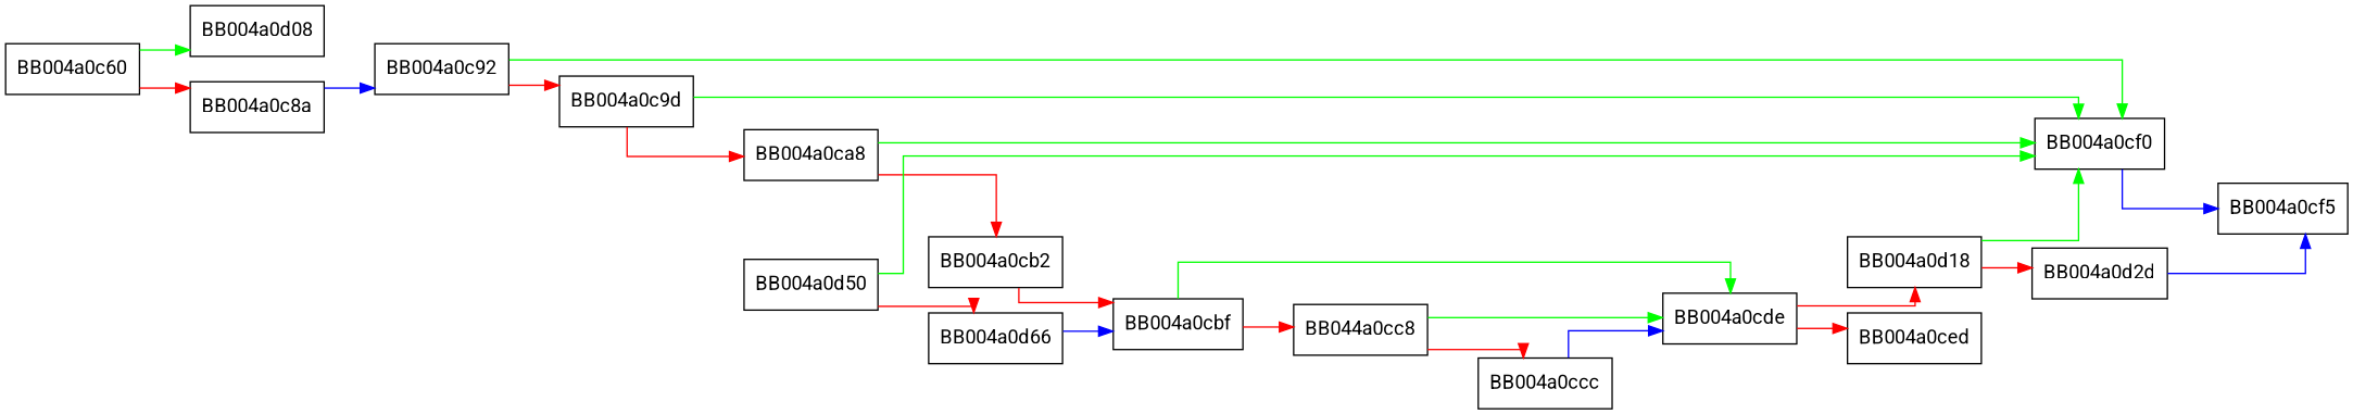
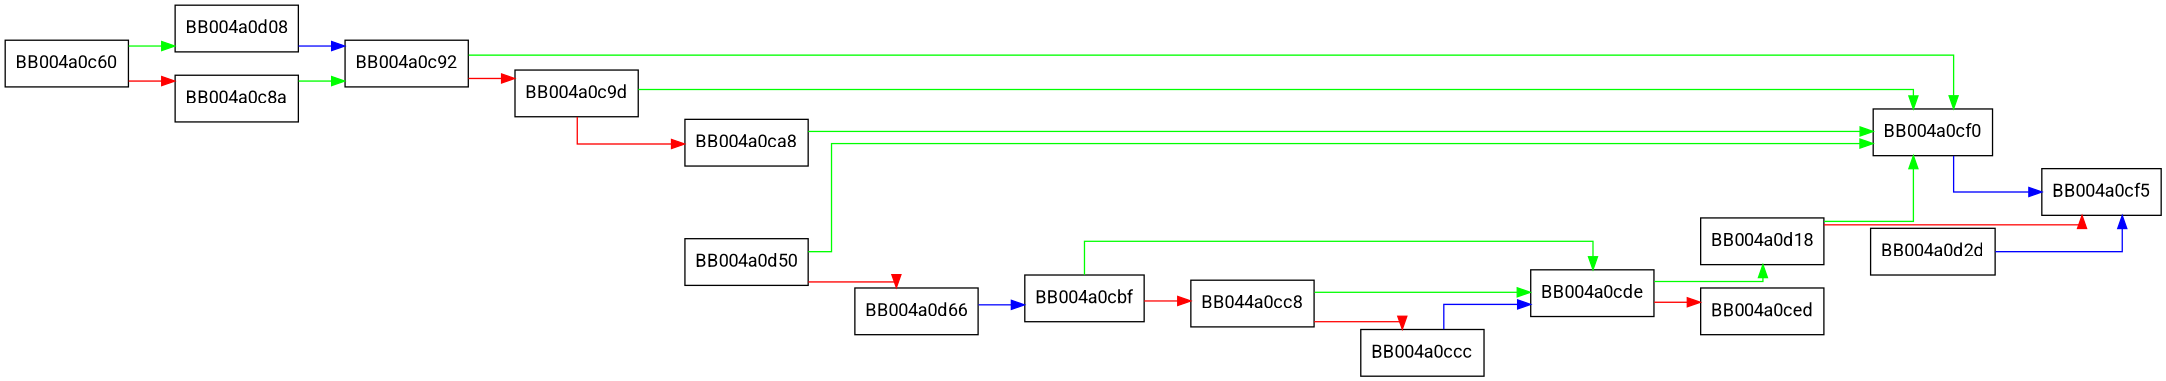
  digraph {
    fontname=Roboto
    rankdir=LR
    splines=ortho
    node [fontname=Roboto shape=box]
    edge [color=red fontname=Roboto]
    BB004a0c60
    BB004a0d08
    BB004a0c8a
    BB004a0c92
    BB004a0cf0
    BB004a0c9d
    BB004a0cf5
    BB004a0ca8
-   BB004a0cb2
    BB004a0cbf
    BB004a0d50
    BB004a0d66
    BB004a0cde
    n14 [label=BB044a0cc8]
    BB004a0d18
    BB004a0ced
    BB004a0ccc
    BB004a0d2d
    BB004a0c60 -> BB004a0d08 [color=green]
    BB004a0c60 -> BB004a0c8a
-   BB004a0c8a -> BB004a0c92 [color=blue]
+   BB004a0d08 -> BB004a0c92 [color=blue]
+   BB004a0c8a -> BB004a0c92 [color=green]
    BB004a0c92 -> BB004a0cf0 [color=green]
    BB004a0c92 -> BB004a0c9d
    BB004a0cf0 -> BB004a0cf5 [color=blue]
    BB004a0c9d -> BB004a0cf0 [color=green]
    BB004a0c9d -> BB004a0ca8
    BB004a0ca8 -> BB004a0cf0 [color=green]
-   BB004a0ca8 -> BB004a0cb2
-   BB004a0cb2 -> BB004a0cbf
    BB004a0cbf -> BB004a0cde [color=green]
    BB004a0cbf -> n14
    BB004a0d50 -> BB004a0cf0 [color=green]
    BB004a0d50 -> BB004a0d66
    BB004a0d66 -> BB004a0cbf [color=blue]
-   BB004a0cde -> BB004a0d18
+   BB004a0cde -> BB004a0d18 [color=green]
    BB004a0cde -> BB004a0ced
    n14 -> BB004a0cde [color=green]
    n14 -> BB004a0ccc
    BB004a0d18 -> BB004a0cf0 [color=green]
-   BB004a0d18 -> BB004a0d2d
+   BB004a0d18 -> BB004a0cf5
    BB004a0ccc -> BB004a0cde [color=blue]
    BB004a0d2d -> BB004a0cf5 [color=blue]
  }
